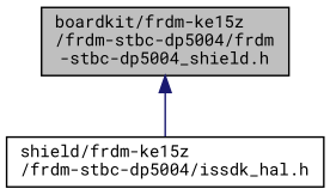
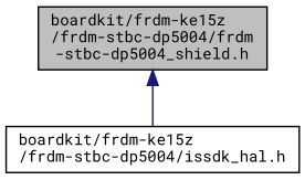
  digraph {
    fontname="Roboto Mono"
    node [color=black fontname="Roboto Mono" fontsize=10 shape=record style=filled]
    n1 [fillcolor=grey75 fontcolor=black height=0.2 label="boardkit/frdm-ke15z\l/frdm-stbc-dp5004/frdm\l-stbc-dp5004_shield.h" width=0.4]
-   n2 [fillcolor=white height=0.2 label="shield/frdm-ke15z\l/frdm-stbc-dp5004/issdk_hal.h" width=0.4]
+   n2 [fillcolor=white height=0.2 label="boardkit/frdm-ke15z\l/frdm-stbc-dp5004/issdk_hal.h" width=0.4]
    n1 -> n2 [color=midnightblue dir=back fontname="Roboto Mono" fontsize=10 labelfontname=Helvetica labelfontsize=10 style=solid]
  }
